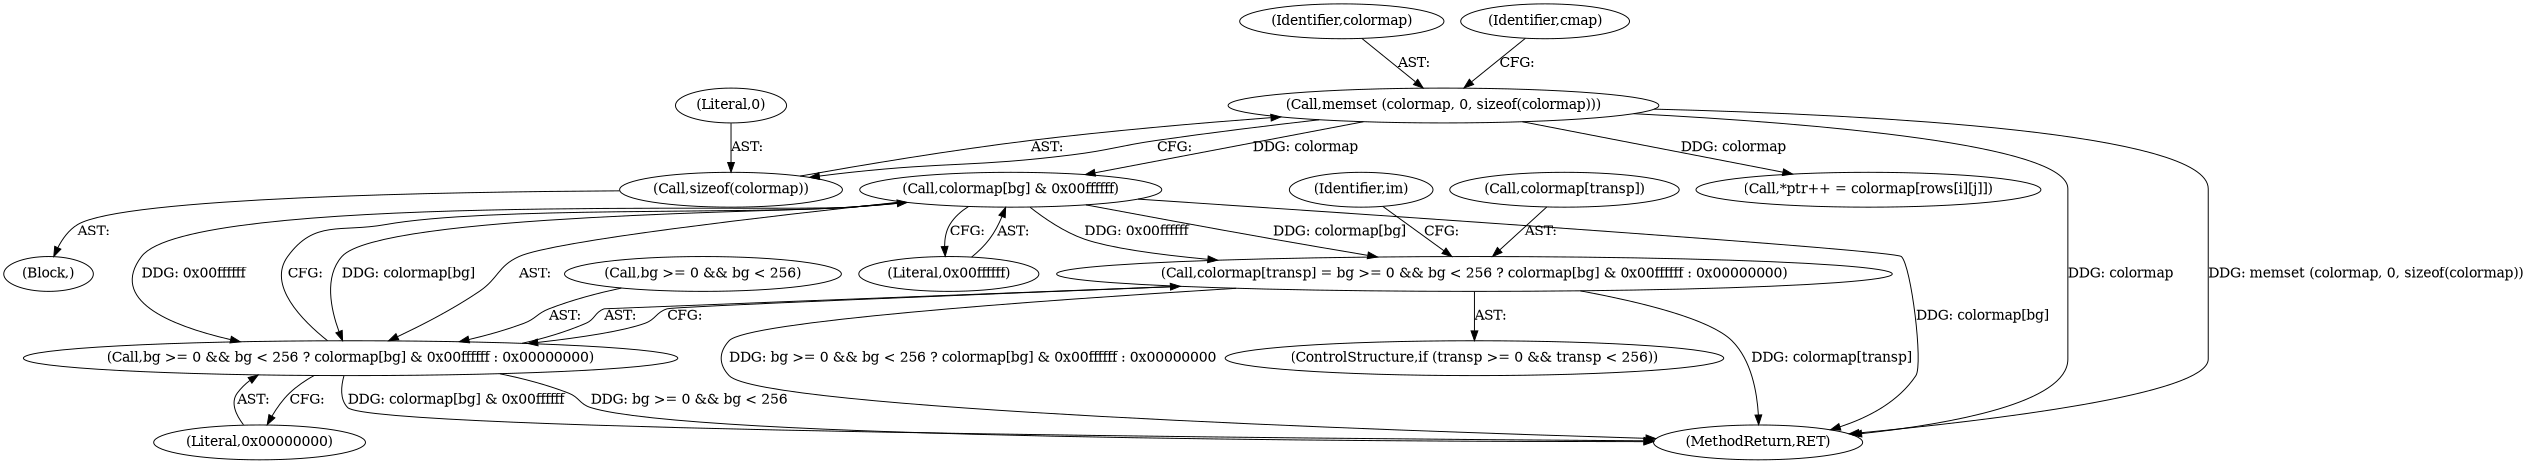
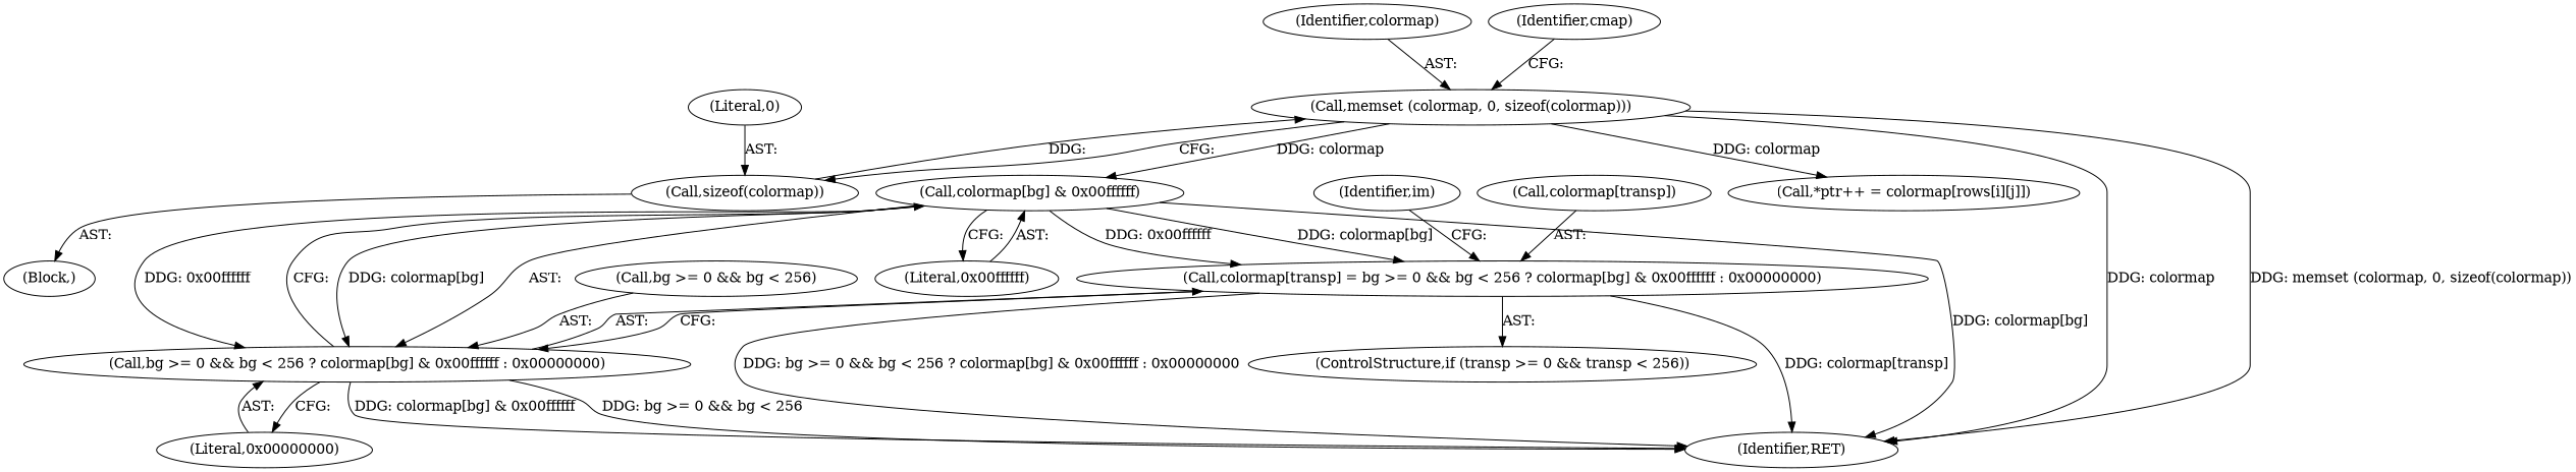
  digraph {
    n1 [label="(Call,colormap[bg] & 0x00ffffff)"]
    n2 [label="(Call,colormap[transp] = bg >= 0 && bg < 256 ? colormap[bg] & 0x00ffffff : 0x00000000)"]
    n3 [label="(Call,bg >= 0 && bg < 256 ? colormap[bg] & 0x00ffffff : 0x00000000)"]
    n4 [label="(Literal,0x00ffffff)"]
-   n5 [label="(MethodReturn,RET)"]
+   n5 [label="(Identifier,RET)"]
    n6 [label="(ControlStructure,if (transp >= 0 && transp < 256))"]
    n7 [label="(Literal,0x00000000)"]
    n8 [label="(Call,memset (colormap, 0, sizeof(colormap)))"]
    n9 [label="(Call,sizeof(colormap))"]
    n10 [label="(Call,*ptr++ = colormap[rows[i][j]])"]
    n11 [label="(Block,)"]
    n12 [label="(Call,bg >= 0 && bg < 256)"]
    n13 [label="(Call,colormap[transp])"]
    n14 [label="(Identifier,colormap)"]
    n15 [label="(Identifier,im)"]
    n16 [label="(Identifier,cmap)"]
    n17 [label="(Literal,0)"]
    n1 -> n2 [label="DDG: colormap[bg]"]
    n1 -> n2 [label="DDG: 0x00ffffff"]
    n1 -> n3 [label="AST: "]
    n1 -> n3 [label="DDG: colormap[bg]"]
    n1 -> n3 [label="DDG: 0x00ffffff"]
    n1 -> n4 [label="CFG: "]
    n1 -> n5 [label="DDG: colormap[bg]"]
    n2 -> n3 [label="CFG: "]
    n2 -> n5 [label="DDG: colormap[transp]"]
    n2 -> n5 [label="DDG: bg >= 0 && bg < 256 ? colormap[bg] & 0x00ffffff : 0x00000000"]
    n2 -> n6 [label="AST: "]
    n3 -> n1 [label="CFG: "]
    n3 -> n2 [label="AST: "]
    n3 -> n5 [label="DDG: bg >= 0 && bg < 256"]
    n3 -> n5 [label="DDG: colormap[bg] & 0x00ffffff"]
    n3 -> n7 [label="CFG: "]
    n4 -> n1 [label="AST: "]
    n7 -> n3 [label="AST: "]
    n8 -> n1 [label="DDG: colormap"]
    n8 -> n5 [label="DDG: colormap"]
    n8 -> n5 [label="DDG: memset (colormap, 0, sizeof(colormap))"]
    n8 -> n9 [label="CFG: "]
    n8 -> n10 [label="DDG: colormap"]
-   n9 -> n8 [label="AST: "]
+   n9 -> n8 [label="DDG: "]
    n9 -> n11 [label="AST: "]
    n12 -> n3 [label="AST: "]
    n13 -> n2 [label="AST: "]
    n14 -> n8 [label="AST: "]
    n15 -> n2 [label="CFG: "]
    n16 -> n8 [label="CFG: "]
    n17 -> n9 [label="AST: "]
  }
